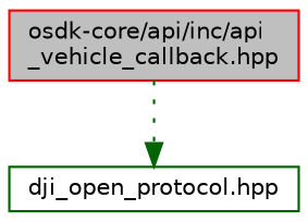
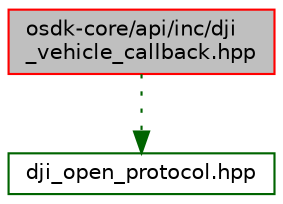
  digraph {
    node [fontname=Helvetica fontsize=10 shape=record style=filled]
-   n1 [color=red fillcolor=grey75 fontcolor=black height=0.2 label="osdk-core/api/inc/api\l_vehicle_callback.hpp" width=0.4]
+   n1 [color=red fillcolor=grey75 fontcolor=black height=0.2 label="osdk-core/api/inc/dji\l_vehicle_callback.hpp" width=0.4]
    n2 [color=darkgreen fillcolor=white height=0.2 label="dji_open_protocol.hpp" width=0.4]
    n1 -> n2 [color=darkgreen fontname=Helvetica fontsize=10 labelfontname=Helvetica labelfontsize=10 style=dotted]
  }
